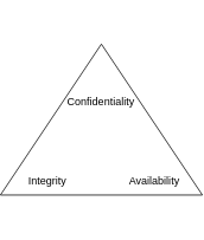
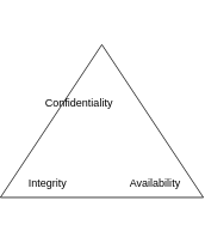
  <mxCell id="0" />
  <mxCell id="1" parent="0" />
  <mxCell id="2" value="" style="triangle;whiteSpace=wrap;html=1;rotation=-90;" vertex="1" parent="1"><mxGeometry x="25.33" y="20.67" width="170" height="226.67" as="geometry" /></mxCell>
- <mxCell id="3" value="Confidentiality" style="text;html=1;strokeColor=none;fillColor=none;align=center;verticalAlign=middle;whiteSpace=wrap;rounded=0;" vertex="1" parent="1"><mxGeometry x="80.33" y="99" width="60" height="30" as="geometry" /></mxCell>
+ <mxCell id="3" value="Confidentiality" style="text;html=1;strokeColor=none;fillColor=none;align=center;verticalAlign=middle;whiteSpace=wrap;rounded=0;" vertex="1" parent="1"><mxGeometry x="55.33" y="99" width="60" height="30" as="geometry" /></mxCell>
  <mxCell id="4" value="Integrity" style="text;html=1;strokeColor=none;fillColor=none;align=center;verticalAlign=middle;whiteSpace=wrap;rounded=0;" vertex="1" parent="1"><mxGeometry x="20.33" y="189" width="60" height="30" as="geometry" /></mxCell>
  <mxCell id="5" value="Availability" style="text;html=1;strokeColor=none;fillColor=none;align=center;verticalAlign=middle;whiteSpace=wrap;rounded=0;" vertex="1" parent="1"><mxGeometry x="140.33" y="189" width="60" height="30" as="geometry" /></mxCell>
